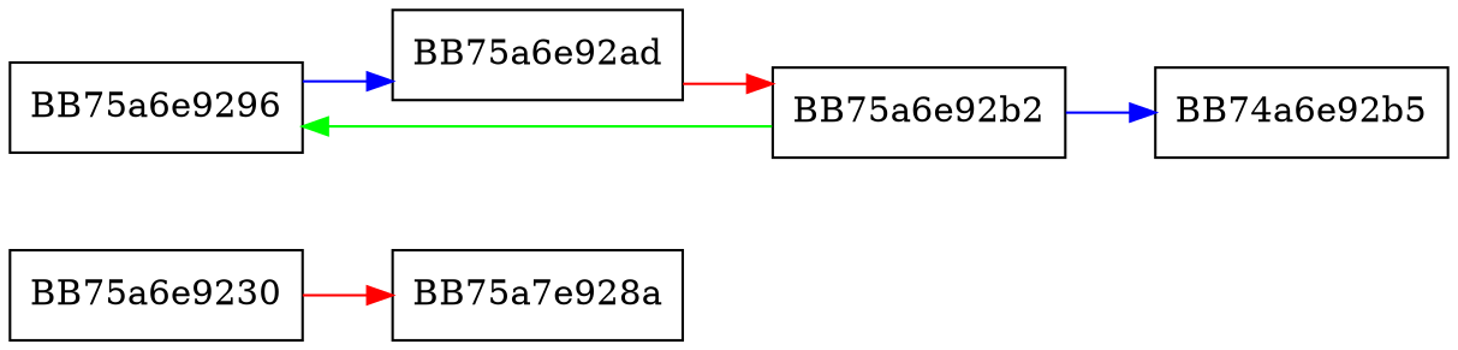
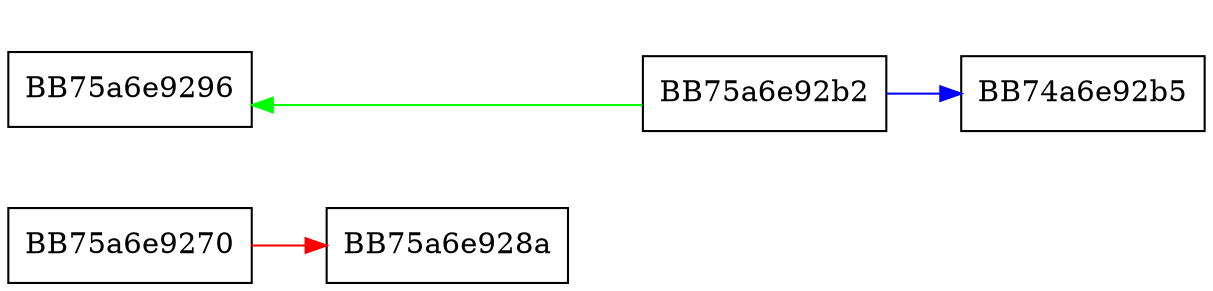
  digraph {
    rankdir=LR
    splines=ortho
    node [shape=box]
    edge [color=red]
-   BB75a6e9270 [label=BB75a6e9230]
-   BB75a6e928a [label=BB75a7e928a]
+   BB75a6e9270
+   BB75a6e928a
    BB75a6e9296
-   BB75a6e92ad
    BB75a6e92b2
    n6 [label=BB74a6e92b5]
    BB75a6e9270 -> BB75a6e928a
-   BB75a6e9296 -> BB75a6e92ad [color=blue]
-   BB75a6e92ad -> BB75a6e92b2
    BB75a6e92b2 -> BB75a6e9296 [color=green]
    BB75a6e92b2 -> n6 [color=blue]
  }
